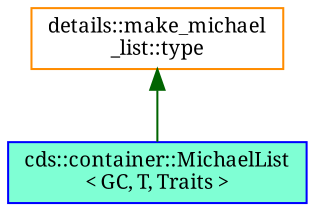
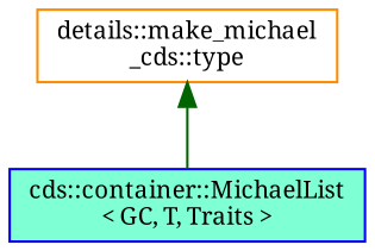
  digraph {
    fontname="Noto Serif"
    node [fontname="Noto Serif" fontsize=10 shape=box style=filled]
    n1 [color=blue fillcolor=aquamarine fontcolor=black height=0.2 label="cds::container::MichaelList\l\< GC, T, Traits \>" width=0.4]
-   n2 [color=darkorange fillcolor=white height=0.2 label="details::make_michael\l_list::type" width=0.4]
+   n2 [color=darkorange fillcolor=white height=0.2 label="details::make_michael\l_cds::type" width=0.4]
    n2 -> n1 [color=darkgreen dir=back fontname="Noto Serif" fontsize=10 labelfontname=Helvetica labelfontsize=10 style=solid]
  }
